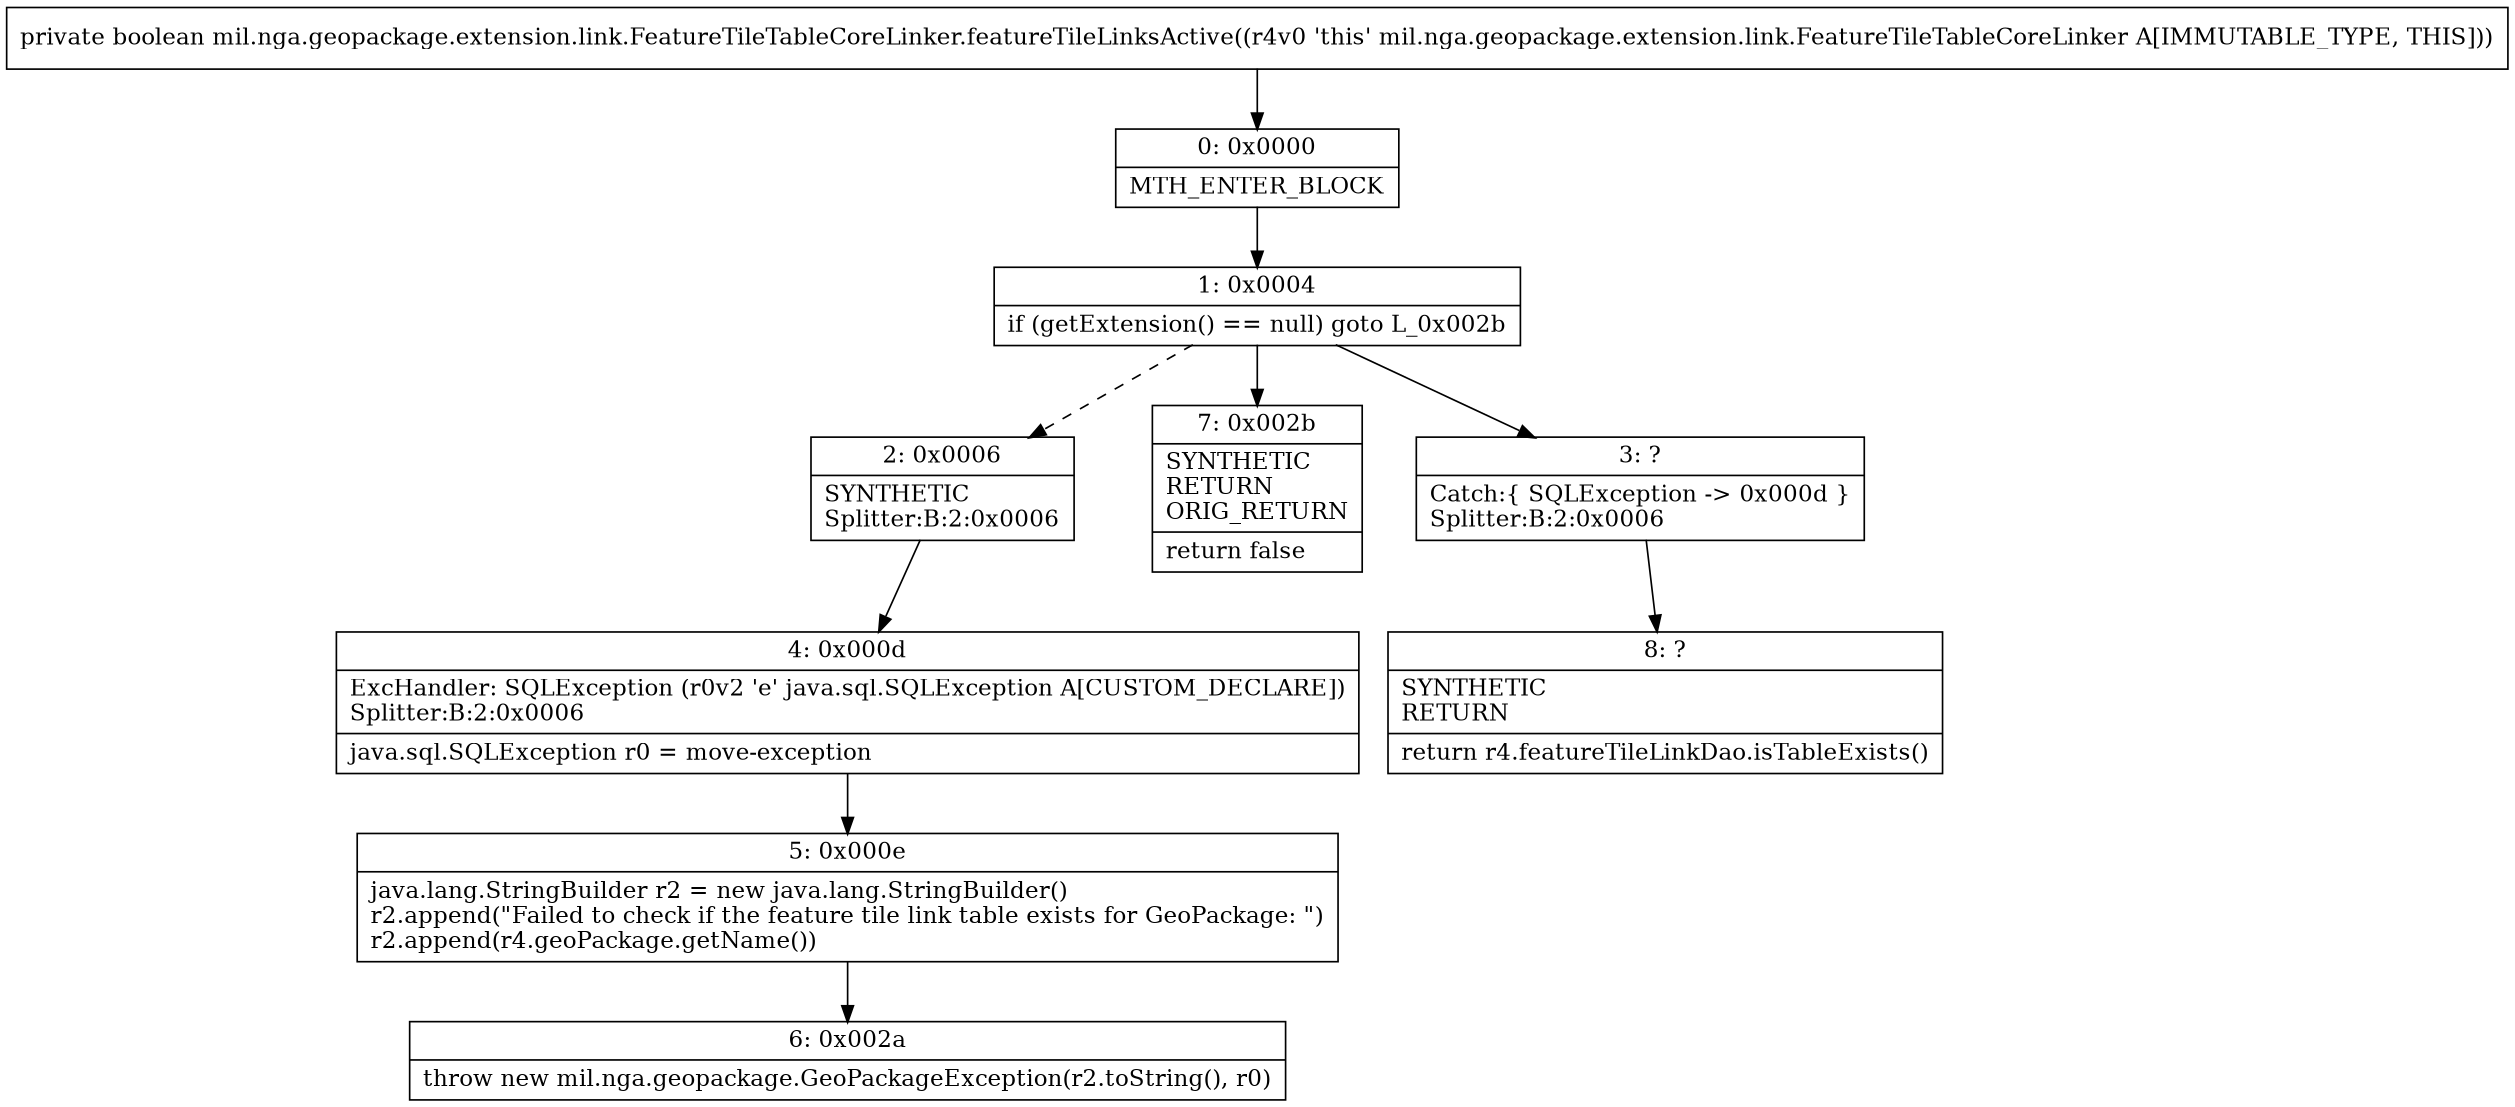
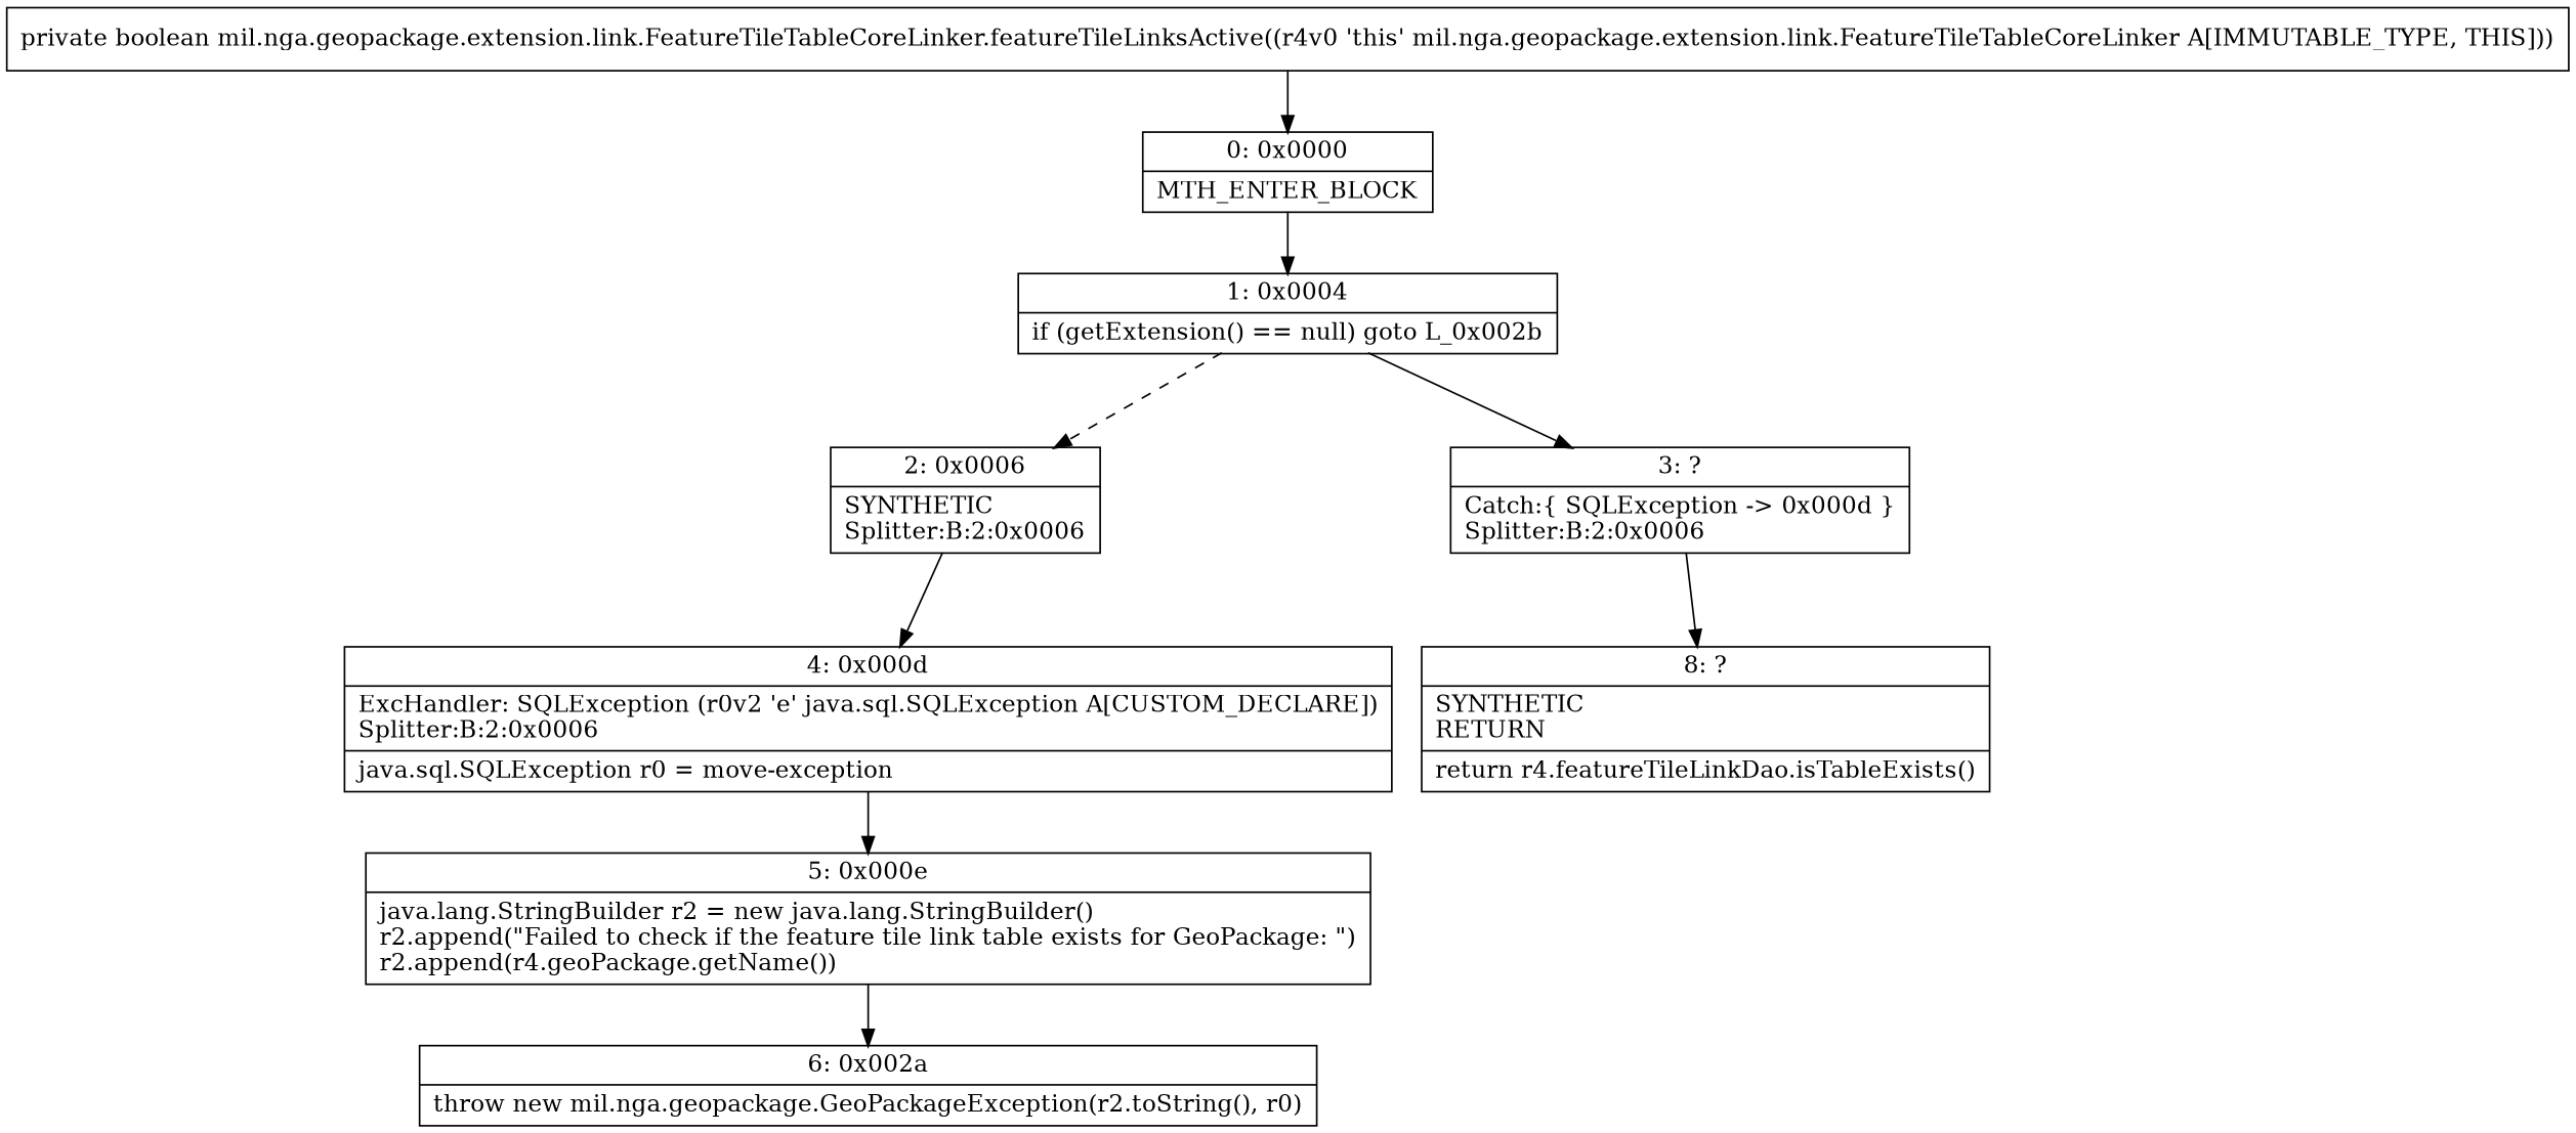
  digraph {
    node [shape=record]
    n1 [label="{0\:\ 0x0000|MTH_ENTER_BLOCK\l}"]
    n2 [label="{1\:\ 0x0004|if (getExtension() == null) goto L_0x002b\l}"]
    n3 [label="{2\:\ 0x0006|SYNTHETIC\lSplitter:B:2:0x0006\l}"]
-   n4 [label="{7\:\ 0x002b|SYNTHETIC\lRETURN\lORIG_RETURN\l|return false\l}"]
    n5 [label="{3\:\ ?|Catch:\{ SQLException \-\> 0x000d \}\lSplitter:B:2:0x0006\l}"]
    n6 [label="{4\:\ 0x000d|ExcHandler: SQLException (r0v2 'e' java.sql.SQLException A[CUSTOM_DECLARE])\lSplitter:B:2:0x0006\l|java.sql.SQLException r0 = move\-exception\l}"]
    n7 [label="{8\:\ ?|SYNTHETIC\lRETURN\l|return r4.featureTileLinkDao.isTableExists()\l}"]
    n8 [label="{5\:\ 0x000e|java.lang.StringBuilder r2 = new java.lang.StringBuilder()\lr2.append(\"Failed to check if the feature tile link table exists for GeoPackage: \")\lr2.append(r4.geoPackage.getName())\l}"]
    n9 [label="{6\:\ 0x002a|throw new mil.nga.geopackage.GeoPackageException(r2.toString(), r0)\l}"]
    n10 [label="{private boolean mil.nga.geopackage.extension.link.FeatureTileTableCoreLinker.featureTileLinksActive((r4v0 'this' mil.nga.geopackage.extension.link.FeatureTileTableCoreLinker A[IMMUTABLE_TYPE, THIS])) }"]
    n1 -> n2
    n2 -> n3 [style=dashed]
-   n2 -> n4
    n2 -> n5
    n3 -> n6
    n5 -> n7
    n6 -> n8
    n8 -> n9
    n10 -> n1
  }
